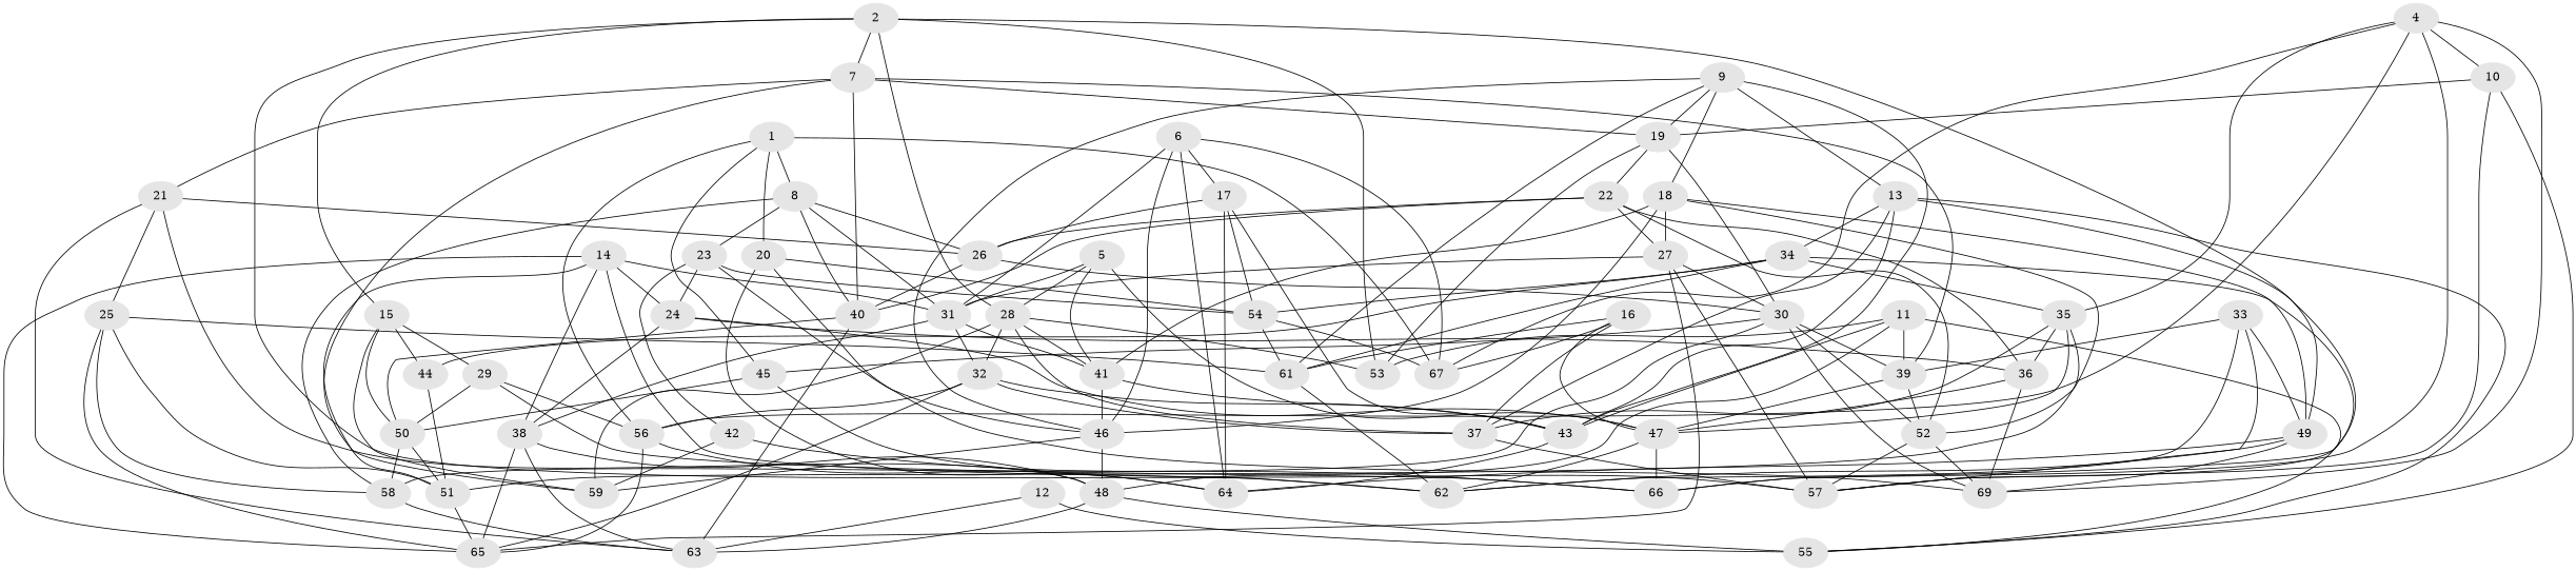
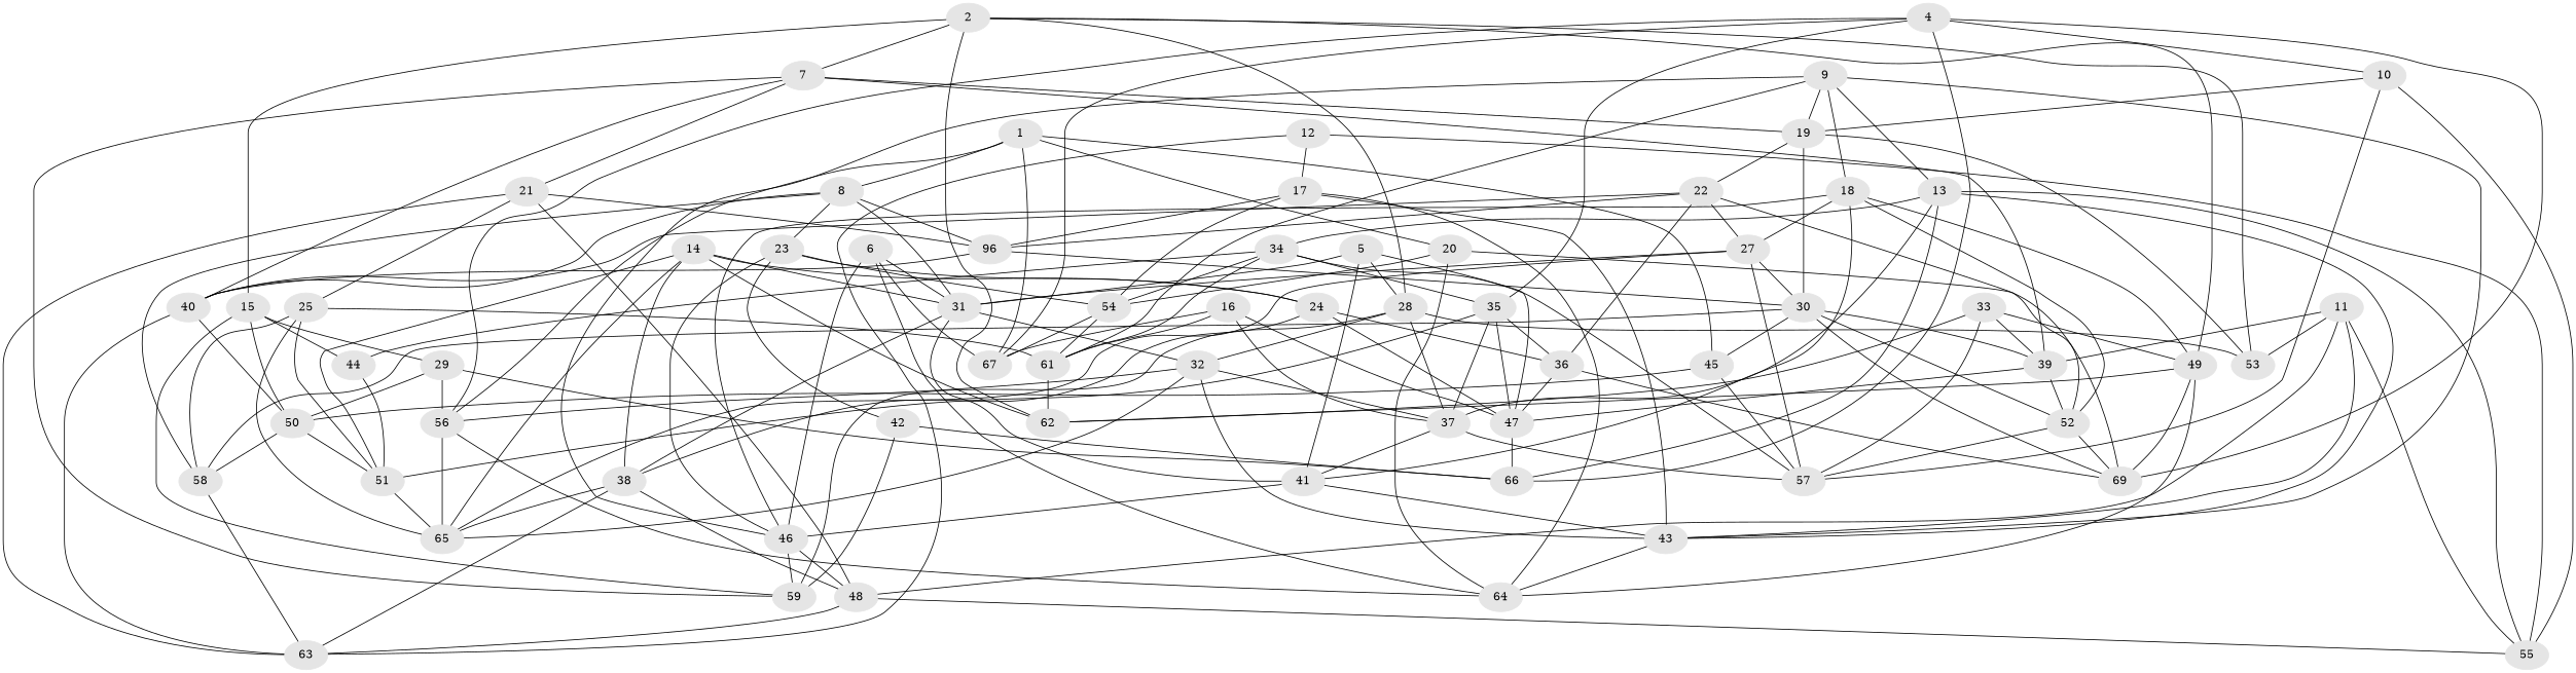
  graph {
    node [color=gray90 style=filled]
    edge [weight=1.0]
    1
    8
    20
    45
    56
    67
    58
    31
    40
    23
-   26
+   26 [label=96]
    n12 [label=69]
    64
    54
    57
    50
    65
    2
    7
    15
    28
    49
    53
    62
    19
    21
    39
    59
    29
    44
    37
    32
    17
    43
    33
    63
    4
    10
    35
    66
    55
    47
    51
    36
    5
    41
    38
    46
    6
    48
    22
    30
    25
    52
    24
    42
    9
    13
    18
    61
    34
    27
    11
    12
    14
    16
    1 -- 8
    1 -- 20
    1 -- 45
    1 -- 56
    1 -- 67 [weight=2.0]
    8 -- 58
    8 -- 31
    8 -- 40
    8 -- 23
    8 -- 26
    20 -- n12
    20 -- 64
    20 -- 54
    45 -- 57
    45 -- 50
    56 -- 64
    56 -- 65
    58 -- 63
    31 -- 32
    31 -- 41
    31 -- 38
    40 -- 50
    40 -- 63
    23 -- 54
    23 -- 46
    23 -- 24 [weight=2.0]
    23 -- 42
    26 -- 40
    26 -- 30
    54 -- 67
    54 -- 61
    50 -- 58
    50 -- 51
    2 -- 7
    2 -- 15
    2 -- 28
    2 -- 49
    2 -- 53
    2 -- 62
    7 -- 40
    7 -- 19
    7 -- 21
    7 -- 39
    7 -- 59
    15 -- 50
    15 -- 59
    15 -- 29
    15 -- 44 [weight=2.0]
    28 -- 53
    28 -- 59
    28 -- 37
    28 -- 32
    49 -- n12
    49 -- 64
    49 -- 62
    19 -- 53
    19 -- 22
    19 -- 30
    21 -- 26
    21 -- 63
    21 -- 48
    21 -- 25
    39 -- 47
    39 -- 52
    29 -- 56
    29 -- 50
    29 -- 66
    44 -- 51
    37 -- 57 [weight=2.0]
-   28 -- 41
+   37 -- 41
    32 -- 56
    32 -- 65
    32 -- 37
    32 -- 43
    17 -- 26
    17 -- 64
    17 -- 54
    17 -- 43
    43 -- 64
    33 -- 57
    33 -- 49
    33 -- 62
    33 -- 39
    4 -- 56
    4 -- 67
    4 -- n12
    4 -- 10
    4 -- 35
    4 -- 66
    10 -- 57
    10 -- 19
    10 -- 55
    35 -- 37
    35 -- 47
    35 -- 51
    35 -- 36
-   47 -- 62
    47 -- 66
    51 -- 65
    36 -- n12
    36 -- 47
    5 -- 31
    5 -- 28
    5 -- 47
    5 -- 41
    41 -- 43
    41 -- 46
    38 -- 65
    38 -- 63
    38 -- 48
    46 -- 59
    46 -- 48
    6 -- 67 [weight=2.0]
    6 -- 31
    6 -- 64
    6 -- 46 [weight=2.0]
    48 -- 63
    48 -- 55
    22 -- 40
    22 -- 26
    22 -- 36
    22 -- 52
    22 -- 27
    30 -- 45
    30 -- 58
    30 -- n12
    30 -- 39
    30 -- 52
    25 -- 58
    25 -- 65 [weight=2.0]
    25 -- 51
    25 -- 61
    52 -- n12
    52 -- 57
    24 -- 47
    24 -- 36
    24 -- 38
    42 -- 59 [weight=2.0]
    42 -- 66
    9 -- 19
    9 -- 43
    9 -- 46
    9 -- 13
    9 -- 18
    9 -- 61
    13 -- 37
    13 -- 43
    13 -- 66
    13 -- 55
    13 -- 34
    18 -- 49
    18 -- 41
    18 -- 46
    18 -- 52
    18 -- 27
    61 -- 62
    34 -- 54
    34 -- 57
    34 -- 44
    34 -- 35
    34 -- 61
    27 -- 31
    27 -- 57
    27 -- 65
    27 -- 30
    11 -- 53
    11 -- 39
    11 -- 43
    11 -- 55
    11 -- 48
-   6 -- 17
+   12 -- 17
    12 -- 63
    12 -- 55 [weight=2.0]
    14 -- 31
    14 -- 65
    14 -- 62
    14 -- 51
    14 -- 38
    14 -- 24
    16 -- 67
    16 -- 37
    16 -- 47
    16 -- 61
  }
